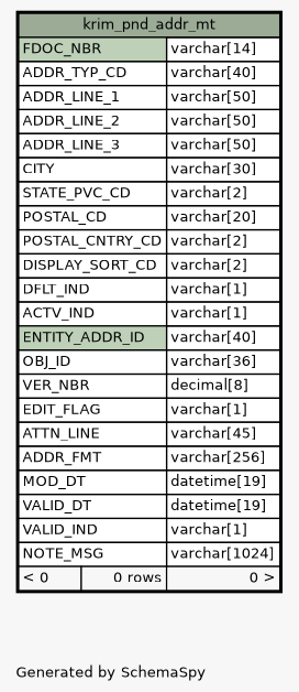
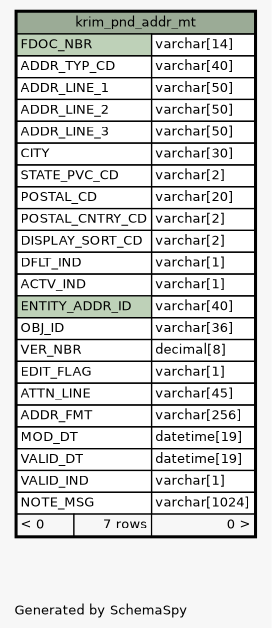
  digraph {
    bgcolor="#f7f7f7"
    fontname=Helvetica
    fontsize=11
    label="\nGenerated by SchemaSpy"
    labeljust=l
    nodesep=0.18
    rankdir=TB
    ranksep=0.46
-   n1 [fontname=Helvetica fontsize=11 label=<     <TABLE BORDER="2" CELLBORDER="1" CELLSPACING="0" BGCOLOR="#ffffff">       <TR><TD COLSPAN="3" BGCOLOR="#9bab96" ALIGN="CENTER">krim_pnd_addr_mt</TD></TR>       <TR><TD PORT="FDOC_NBR" COLSPAN="2" BGCOLOR="#bed1b8" ALIGN="LEFT">FDOC_NBR</TD><TD PORT="FDOC_NBR.type" ALIGN="LEFT">varchar[14]</TD></TR>       <TR><TD PORT="ADDR_TYP_CD" COLSPAN="2" ALIGN="LEFT">ADDR_TYP_CD</TD><TD PORT="ADDR_TYP_CD.type" ALIGN="LEFT">varchar[40]</TD></TR>       <TR><TD PORT="ADDR_LINE_1" COLSPAN="2" ALIGN="LEFT">ADDR_LINE_1</TD><TD PORT="ADDR_LINE_1.type" ALIGN="LEFT">varchar[50]</TD></TR>       <TR><TD PORT="ADDR_LINE_2" COLSPAN="2" ALIGN="LEFT">ADDR_LINE_2</TD><TD PORT="ADDR_LINE_2.type" ALIGN="LEFT">varchar[50]</TD></TR>       <TR><TD PORT="ADDR_LINE_3" COLSPAN="2" ALIGN="LEFT">ADDR_LINE_3</TD><TD PORT="ADDR_LINE_3.type" ALIGN="LEFT">varchar[50]</TD></TR>       <TR><TD PORT="CITY" COLSPAN="2" ALIGN="LEFT">CITY</TD><TD PORT="CITY.type" ALIGN="LEFT">varchar[30]</TD></TR>       <TR><TD PORT="STATE_PVC_CD" COLSPAN="2" ALIGN="LEFT">STATE_PVC_CD</TD><TD PORT="STATE_PVC_CD.type" ALIGN="LEFT">varchar[2]</TD></TR>       <TR><TD PORT="POSTAL_CD" COLSPAN="2" ALIGN="LEFT">POSTAL_CD</TD><TD PORT="POSTAL_CD.type" ALIGN="LEFT">varchar[20]</TD></TR>       <TR><TD PORT="POSTAL_CNTRY_CD" COLSPAN="2" ALIGN="LEFT">POSTAL_CNTRY_CD</TD><TD PORT="POSTAL_CNTRY_CD.type" ALIGN="LEFT">varchar[2]</TD></TR>       <TR><TD PORT="DISPLAY_SORT_CD" COLSPAN="2" ALIGN="LEFT">DISPLAY_SORT_CD</TD><TD PORT="DISPLAY_SORT_CD.type" ALIGN="LEFT">varchar[2]</TD></TR>       <TR><TD PORT="DFLT_IND" COLSPAN="2" ALIGN="LEFT">DFLT_IND</TD><TD PORT="DFLT_IND.type" ALIGN="LEFT">varchar[1]</TD></TR>       <TR><TD PORT="ACTV_IND" COLSPAN="2" ALIGN="LEFT">ACTV_IND</TD><TD PORT="ACTV_IND.type" ALIGN="LEFT">varchar[1]</TD></TR>       <TR><TD PORT="ENTITY_ADDR_ID" COLSPAN="2" BGCOLOR="#bed1b8" ALIGN="LEFT">ENTITY_ADDR_ID</TD><TD PORT="ENTITY_ADDR_ID.type" ALIGN="LEFT">varchar[40]</TD></TR>       <TR><TD PORT="OBJ_ID" COLSPAN="2" ALIGN="LEFT">OBJ_ID</TD><TD PORT="OBJ_ID.type" ALIGN="LEFT">varchar[36]</TD></TR>       <TR><TD PORT="VER_NBR" COLSPAN="2" ALIGN="LEFT">VER_NBR</TD><TD PORT="VER_NBR.type" ALIGN="LEFT">decimal[8]</TD></TR>       <TR><TD PORT="EDIT_FLAG" COLSPAN="2" ALIGN="LEFT">EDIT_FLAG</TD><TD PORT="EDIT_FLAG.type" ALIGN="LEFT">varchar[1]</TD></TR>       <TR><TD PORT="ATTN_LINE" COLSPAN="2" ALIGN="LEFT">ATTN_LINE</TD><TD PORT="ATTN_LINE.type" ALIGN="LEFT">varchar[45]</TD></TR>       <TR><TD PORT="ADDR_FMT" COLSPAN="2" ALIGN="LEFT">ADDR_FMT</TD><TD PORT="ADDR_FMT.type" ALIGN="LEFT">varchar[256]</TD></TR>       <TR><TD PORT="MOD_DT" COLSPAN="2" ALIGN="LEFT">MOD_DT</TD><TD PORT="MOD_DT.type" ALIGN="LEFT">datetime[19]</TD></TR>       <TR><TD PORT="VALID_DT" COLSPAN="2" ALIGN="LEFT">VALID_DT</TD><TD PORT="VALID_DT.type" ALIGN="LEFT">datetime[19]</TD></TR>       <TR><TD PORT="VALID_IND" COLSPAN="2" ALIGN="LEFT">VALID_IND</TD><TD PORT="VALID_IND.type" ALIGN="LEFT">varchar[1]</TD></TR>       <TR><TD PORT="NOTE_MSG" COLSPAN="2" ALIGN="LEFT">NOTE_MSG</TD><TD PORT="NOTE_MSG.type" ALIGN="LEFT">varchar[1024]</TD></TR>       <TR><TD ALIGN="LEFT" BGCOLOR="#f7f7f7">&lt; 0</TD><TD ALIGN="RIGHT" BGCOLOR="#f7f7f7">0 rows</TD><TD ALIGN="RIGHT" BGCOLOR="#f7f7f7">0 &gt;</TD></TR>     </TABLE>> shape=plaintext]
+   n1 [fontname=Helvetica fontsize=11 label=<     <TABLE BORDER="2" CELLBORDER="1" CELLSPACING="0" BGCOLOR="#ffffff">       <TR><TD COLSPAN="3" BGCOLOR="#9bab96" ALIGN="CENTER">krim_pnd_addr_mt</TD></TR>       <TR><TD PORT="FDOC_NBR" COLSPAN="2" BGCOLOR="#bed1b8" ALIGN="LEFT">FDOC_NBR</TD><TD PORT="FDOC_NBR.type" ALIGN="LEFT">varchar[14]</TD></TR>       <TR><TD PORT="ADDR_TYP_CD" COLSPAN="2" ALIGN="LEFT">ADDR_TYP_CD</TD><TD PORT="ADDR_TYP_CD.type" ALIGN="LEFT">varchar[40]</TD></TR>       <TR><TD PORT="ADDR_LINE_1" COLSPAN="2" ALIGN="LEFT">ADDR_LINE_1</TD><TD PORT="ADDR_LINE_1.type" ALIGN="LEFT">varchar[50]</TD></TR>       <TR><TD PORT="ADDR_LINE_2" COLSPAN="2" ALIGN="LEFT">ADDR_LINE_2</TD><TD PORT="ADDR_LINE_2.type" ALIGN="LEFT">varchar[50]</TD></TR>       <TR><TD PORT="ADDR_LINE_3" COLSPAN="2" ALIGN="LEFT">ADDR_LINE_3</TD><TD PORT="ADDR_LINE_3.type" ALIGN="LEFT">varchar[50]</TD></TR>       <TR><TD PORT="CITY" COLSPAN="2" ALIGN="LEFT">CITY</TD><TD PORT="CITY.type" ALIGN="LEFT">varchar[30]</TD></TR>       <TR><TD PORT="STATE_PVC_CD" COLSPAN="2" ALIGN="LEFT">STATE_PVC_CD</TD><TD PORT="STATE_PVC_CD.type" ALIGN="LEFT">varchar[2]</TD></TR>       <TR><TD PORT="POSTAL_CD" COLSPAN="2" ALIGN="LEFT">POSTAL_CD</TD><TD PORT="POSTAL_CD.type" ALIGN="LEFT">varchar[20]</TD></TR>       <TR><TD PORT="POSTAL_CNTRY_CD" COLSPAN="2" ALIGN="LEFT">POSTAL_CNTRY_CD</TD><TD PORT="POSTAL_CNTRY_CD.type" ALIGN="LEFT">varchar[2]</TD></TR>       <TR><TD PORT="DISPLAY_SORT_CD" COLSPAN="2" ALIGN="LEFT">DISPLAY_SORT_CD</TD><TD PORT="DISPLAY_SORT_CD.type" ALIGN="LEFT">varchar[2]</TD></TR>       <TR><TD PORT="DFLT_IND" COLSPAN="2" ALIGN="LEFT">DFLT_IND</TD><TD PORT="DFLT_IND.type" ALIGN="LEFT">varchar[1]</TD></TR>       <TR><TD PORT="ACTV_IND" COLSPAN="2" ALIGN="LEFT">ACTV_IND</TD><TD PORT="ACTV_IND.type" ALIGN="LEFT">varchar[1]</TD></TR>       <TR><TD PORT="ENTITY_ADDR_ID" COLSPAN="2" BGCOLOR="#bed1b8" ALIGN="LEFT">ENTITY_ADDR_ID</TD><TD PORT="ENTITY_ADDR_ID.type" ALIGN="LEFT">varchar[40]</TD></TR>       <TR><TD PORT="OBJ_ID" COLSPAN="2" ALIGN="LEFT">OBJ_ID</TD><TD PORT="OBJ_ID.type" ALIGN="LEFT">varchar[36]</TD></TR>       <TR><TD PORT="VER_NBR" COLSPAN="2" ALIGN="LEFT">VER_NBR</TD><TD PORT="VER_NBR.type" ALIGN="LEFT">decimal[8]</TD></TR>       <TR><TD PORT="EDIT_FLAG" COLSPAN="2" ALIGN="LEFT">EDIT_FLAG</TD><TD PORT="EDIT_FLAG.type" ALIGN="LEFT">varchar[1]</TD></TR>       <TR><TD PORT="ATTN_LINE" COLSPAN="2" ALIGN="LEFT">ATTN_LINE</TD><TD PORT="ATTN_LINE.type" ALIGN="LEFT">varchar[45]</TD></TR>       <TR><TD PORT="ADDR_FMT" COLSPAN="2" ALIGN="LEFT">ADDR_FMT</TD><TD PORT="ADDR_FMT.type" ALIGN="LEFT">varchar[256]</TD></TR>       <TR><TD PORT="MOD_DT" COLSPAN="2" ALIGN="LEFT">MOD_DT</TD><TD PORT="MOD_DT.type" ALIGN="LEFT">datetime[19]</TD></TR>       <TR><TD PORT="VALID_DT" COLSPAN="2" ALIGN="LEFT">VALID_DT</TD><TD PORT="VALID_DT.type" ALIGN="LEFT">datetime[19]</TD></TR>       <TR><TD PORT="VALID_IND" COLSPAN="2" ALIGN="LEFT">VALID_IND</TD><TD PORT="VALID_IND.type" ALIGN="LEFT">varchar[1]</TD></TR>       <TR><TD PORT="NOTE_MSG" COLSPAN="2" ALIGN="LEFT">NOTE_MSG</TD><TD PORT="NOTE_MSG.type" ALIGN="LEFT">varchar[1024]</TD></TR>       <TR><TD ALIGN="LEFT" BGCOLOR="#f7f7f7">&lt; 0</TD><TD ALIGN="RIGHT" BGCOLOR="#f7f7f7">7 rows</TD><TD ALIGN="RIGHT" BGCOLOR="#f7f7f7">0 &gt;</TD></TR>     </TABLE>> shape=plaintext]
  }
